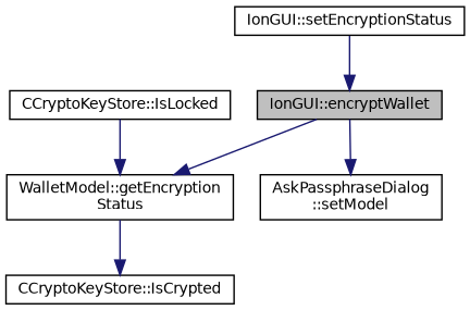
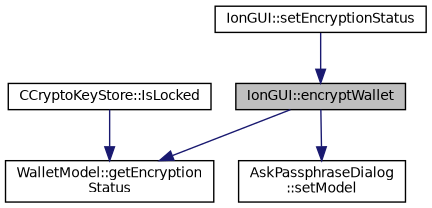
  digraph {
    rankdir=TB
    node [color=black fillcolor=white fontname=Helvetica fontsize=10 shape=record style=filled]
    edge [color=midnightblue fontname=Helvetica fontsize=10 labelfontname=Helvetica labelfontsize=10 style=solid]
    n1 [fillcolor=grey75 fontcolor=black height=0.2 label="IonGUI::encryptWallet" width=0.4]
    n2 [height=0.2 label="AskPassphraseDialog\l::setModel" width=0.4]
    n3 [height=0.2 label="WalletModel::getEncryption\lStatus" width=0.4]
    n4 [height=0.2 label="IonGUI::setEncryptionStatus" width=0.4]
-   n5 [height=0.2 label="CCryptoKeyStore::IsCrypted" width=0.4]
    n6 [height=0.2 label="CCryptoKeyStore::IsLocked" width=0.4]
    n1 -> n2
    n1 -> n3
-   n3 -> n5
    n4 -> n1
    n6 -> n3
  }
